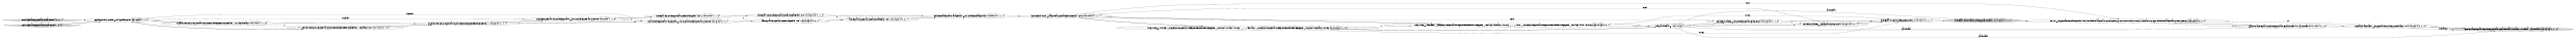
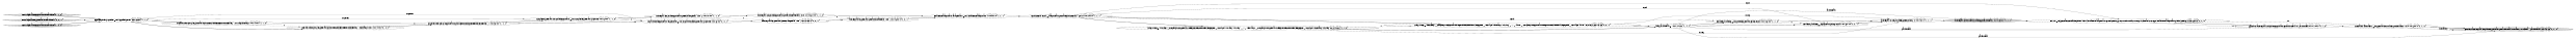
  digraph {
    rankdir=LR
    node [fillcolor=white shape=ellipse style=filled]
    edge [style=bold]
    n1 [label="String rowKey = \"_row_key\" + ComplexAvroKeyGenerator.DEFAULT_RECORD_KEY_SEPARATOR + record.get(\"_row_key\").toString() + \",\" + \"timestamp\" + ComplexAvroKeyGenerator.DEFAULT_RECORD_KEY_SEPARATOR + record.get(\"timestamp\").toString()@@@11@@@['1', '1', '0']"]
    n2 [label="assertEquals(rowKey,hoodieKey.getRecordKey())@@@14@@@['1', '1', '1']"]
    n3 [label="String rowKey = \"timestamp\" + ComplexAvroKeyGenerator.DEFAULT_RECORD_KEY_SEPARATOR + record.get(\"timestamp\").toString() + \",\" + \"driver\" + ComplexAvroKeyGenerator.DEFAULT_RECORD_KEY_SEPARATOR + record.get(\"driver\").toString()@@@11@@@['0', '0', '1']"]
    n4 [label="String partitionPath = \"\"@@@12@@@['1', '1', '1']"]
+   n5 [fillcolor=lightgray label="testMultipleValueKeyGeneratorNonPartitioned['0', '1', '0']" shape=diamond]
    n6 [label="TypedProperties properties = new TypedProperties()@@@3@@@['1', '1', '1']"]
    n7 [label="InternalRow internalRow = KeyGeneratorTestUtilities.getInternalRow(row)@@@18@@@['0', '1', '0']"]
    n8 [fillcolor=lightgray label="Assertions.assertEquals(compositeKeyGenerator.getPartitionPath(internalRow,row.schema()),partitionPath)@@@19@@@['0', '1', '0']"]
    n9 [label="assertEquals(keyGenerator.getPartitionPathFields().size(),0)@@@8@@@['0', '0', '1']"]
    n10 [label="HoodieTestDataGenerator dataGenerator = new HoodieTestDataGenerator()@@@9@@@['1', '1', '1']"]
    n11 [fillcolor=lightgray label="testMultipleValueKeyGeneratorNonPartitioned1['0', '0', '1']" shape=diamond]
    n12 [label="GenericRecord record = dataGenerator.generateGenericRecords(1).get(0)@@@10@@@['1', '1', '1']"]
    n13 [label="HoodieKey hoodieKey = compositeKeyGenerator.getKey(record)@@@13@@@['1', '1', '0']"]
    n14 [label="HoodieKey hoodieKey = keyGenerator.getKey(record)@@@13@@@['0', '0', '1']"]
    n15 [fillcolor=lightgray label="assertEquals(partitionPath,hoodieKey.getPartitionPath())@@@15@@@['1', '1', '1']"]
    n16 [label="assertEquals(compositeKeyGenerator.getRecordKeyFields().size(),2)@@@7@@@['1', '1', '0']"]
    n17 [label="assertEquals(keyGenerator.getRecordKeyFields().size(),2)@@@7@@@['0', '0', '1']"]
    n18 [label="assertEquals(compositeKeyGenerator.getPartitionPathFields().size(),0)@@@8@@@['1', '1', '0']"]
    n19 [label="Row row = KeyGeneratorTestUtilities.getRow(record,HoodieTestDataGenerator.AVRO_SCHEMA,AvroConversionUtils.convertAvroSchemaToStructType(HoodieTestDataGenerator.AVRO_SCHEMA))@@@16@@@['0', '1', '0']"]
    n20 [label="Assertions.assertEquals(compositeKeyGenerator.getPartitionPath(row),partitionPath)@@@17@@@['0', '1', '0']"]
    n21 [label="NonpartitionedKeyGenerator keyGenerator = new NonpartitionedKeyGenerator(properties)@@@6@@@['0', '0', '1']"]
    n22 [label="ComplexKeyGenerator compositeKeyGenerator = new ComplexKeyGenerator(properties)@@@6@@@['1', '1', '0']"]
    n23 [label="properties.setProperty(KeyGeneratorOptions.RECORDKEY_FIELD_OPT_KEY.key(),\"timestamp,driver\")@@@4@@@['0', '0', '1']"]
    n24 [label="properties.setProperty(KeyGeneratorOptions.PARTITIONPATH_FIELD_OPT_KEY.key(),\"\")@@@5@@@['1', '1', '1']"]
    n25 [label="properties.setProperty(KeyGeneratorOptions.RECORDKEY_FIELD_OPT_KEY.key(),\"_row_key,timestamp\")@@@4@@@['1', '1', '0']"]
    n26 [fillcolor=lightgray label="testMultipleValueKeyGeneratorNonPartitioned['1', '0', '0']" shape=diamond]
    n1 -> n2 [label=rowKey style=solid]
    n1 -> n3 [label=0 style=dashed]
    n1 -> n4
    n2 -> n15
    n3 -> n2 [label=rowKey style=solid]
    n3 -> n4
    n4 -> n8 [label=partitionPath style=solid]
    n4 -> n13
    n4 -> n14
    n4 -> n15 [label=partitionPath style=solid]
    n4 -> n20 [label=partitionPath style=solid]
+   n5 -> n6
    n6 -> n21 [label=properties style=solid]
    n6 -> n22 [label=properties style=solid]
    n6 -> n23
    n6 -> n25
    n7 -> n8
    n7 -> n8 [label=internalRow style=solid]
    n9 -> n10
    n10 -> n12
    n11 -> n6
    n12 -> n1
    n12 -> n3
    n12 -> n13 [label=record style=solid]
    n12 -> n14 [label=record style=solid]
    n12 -> n19 [label=record style=solid]
    n13 -> n2
    n13 -> n14 [label=0 style=dashed]
    n14 -> n2
    n15 -> n19
    n16 -> n17 [label=0 style=dashed]
    n16 -> n18
    n17 -> n9
    n18 -> n9 [label=0 style=dashed]
    n18 -> n10
    n19 -> n7 [label=row style=solid]
    n19 -> n20
    n19 -> n20 [label=row style=solid]
    n20 -> n7
    n21 -> n17
    n22 -> n16
    n22 -> n21 [label=0 style=dashed]
    n23 -> n24
    n24 -> n21
    n24 -> n22
    n25 -> n23 [label=0 style=dashed]
    n25 -> n24
    n26 -> n6
  }
